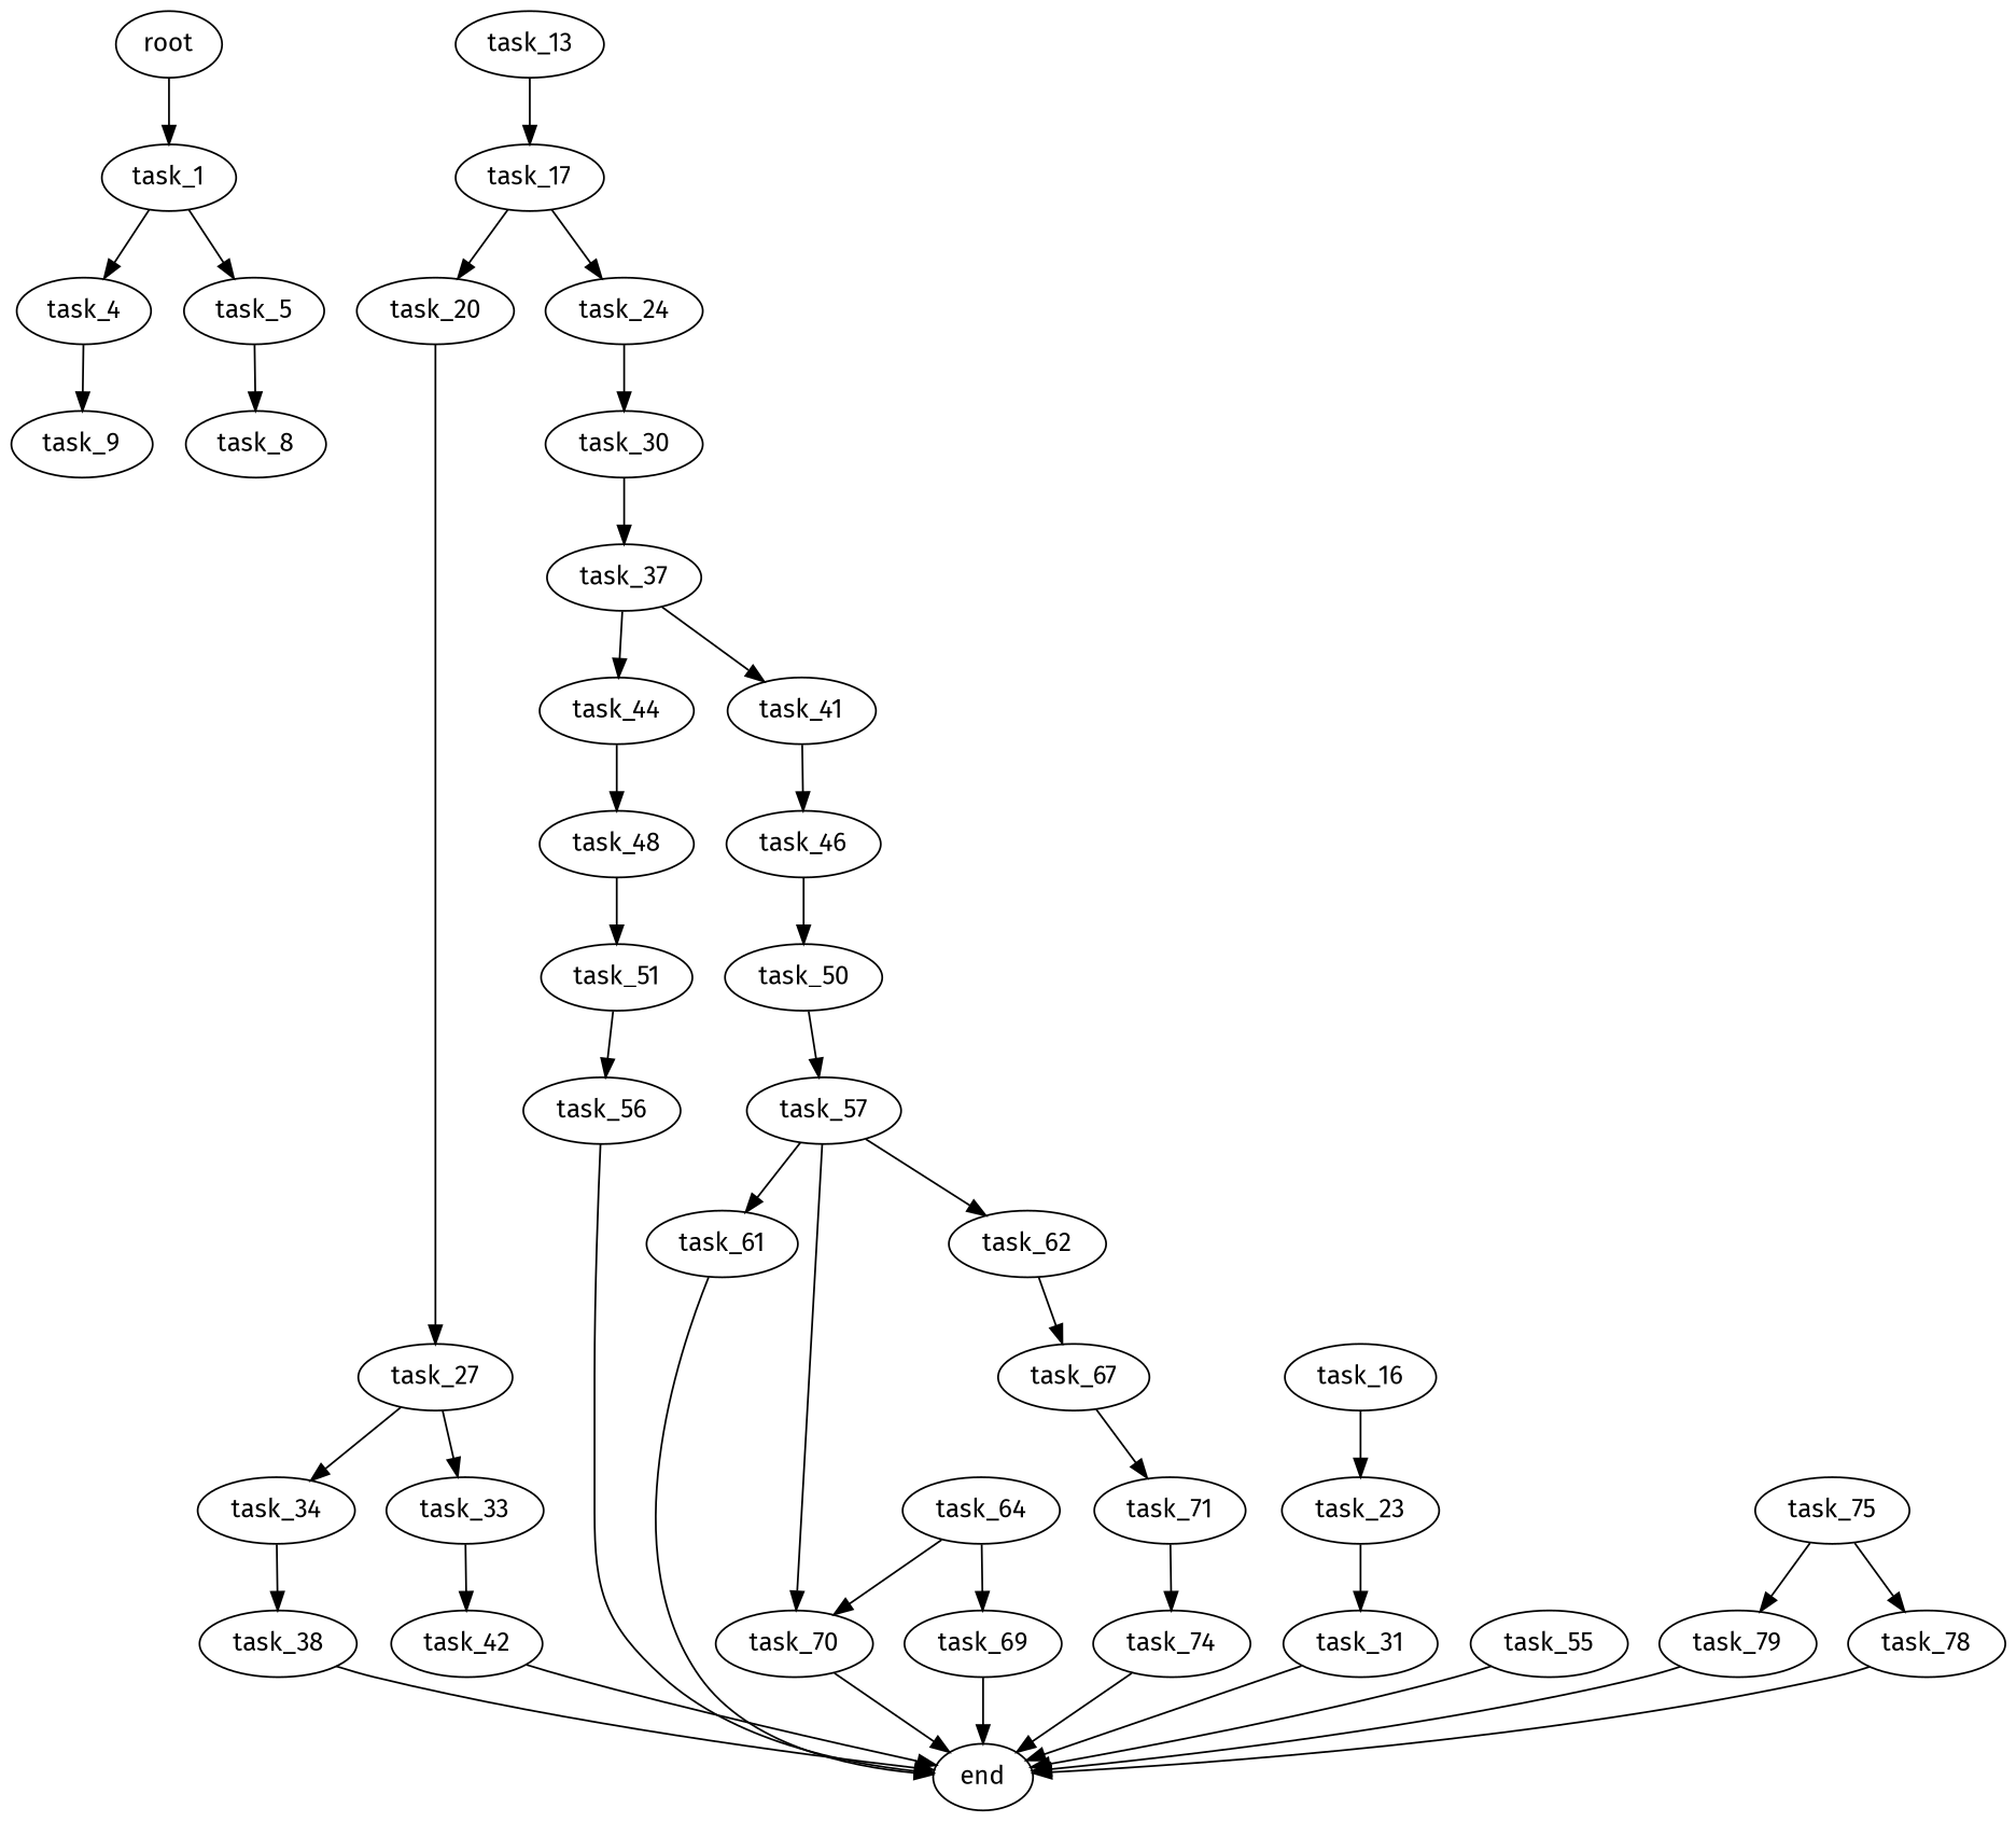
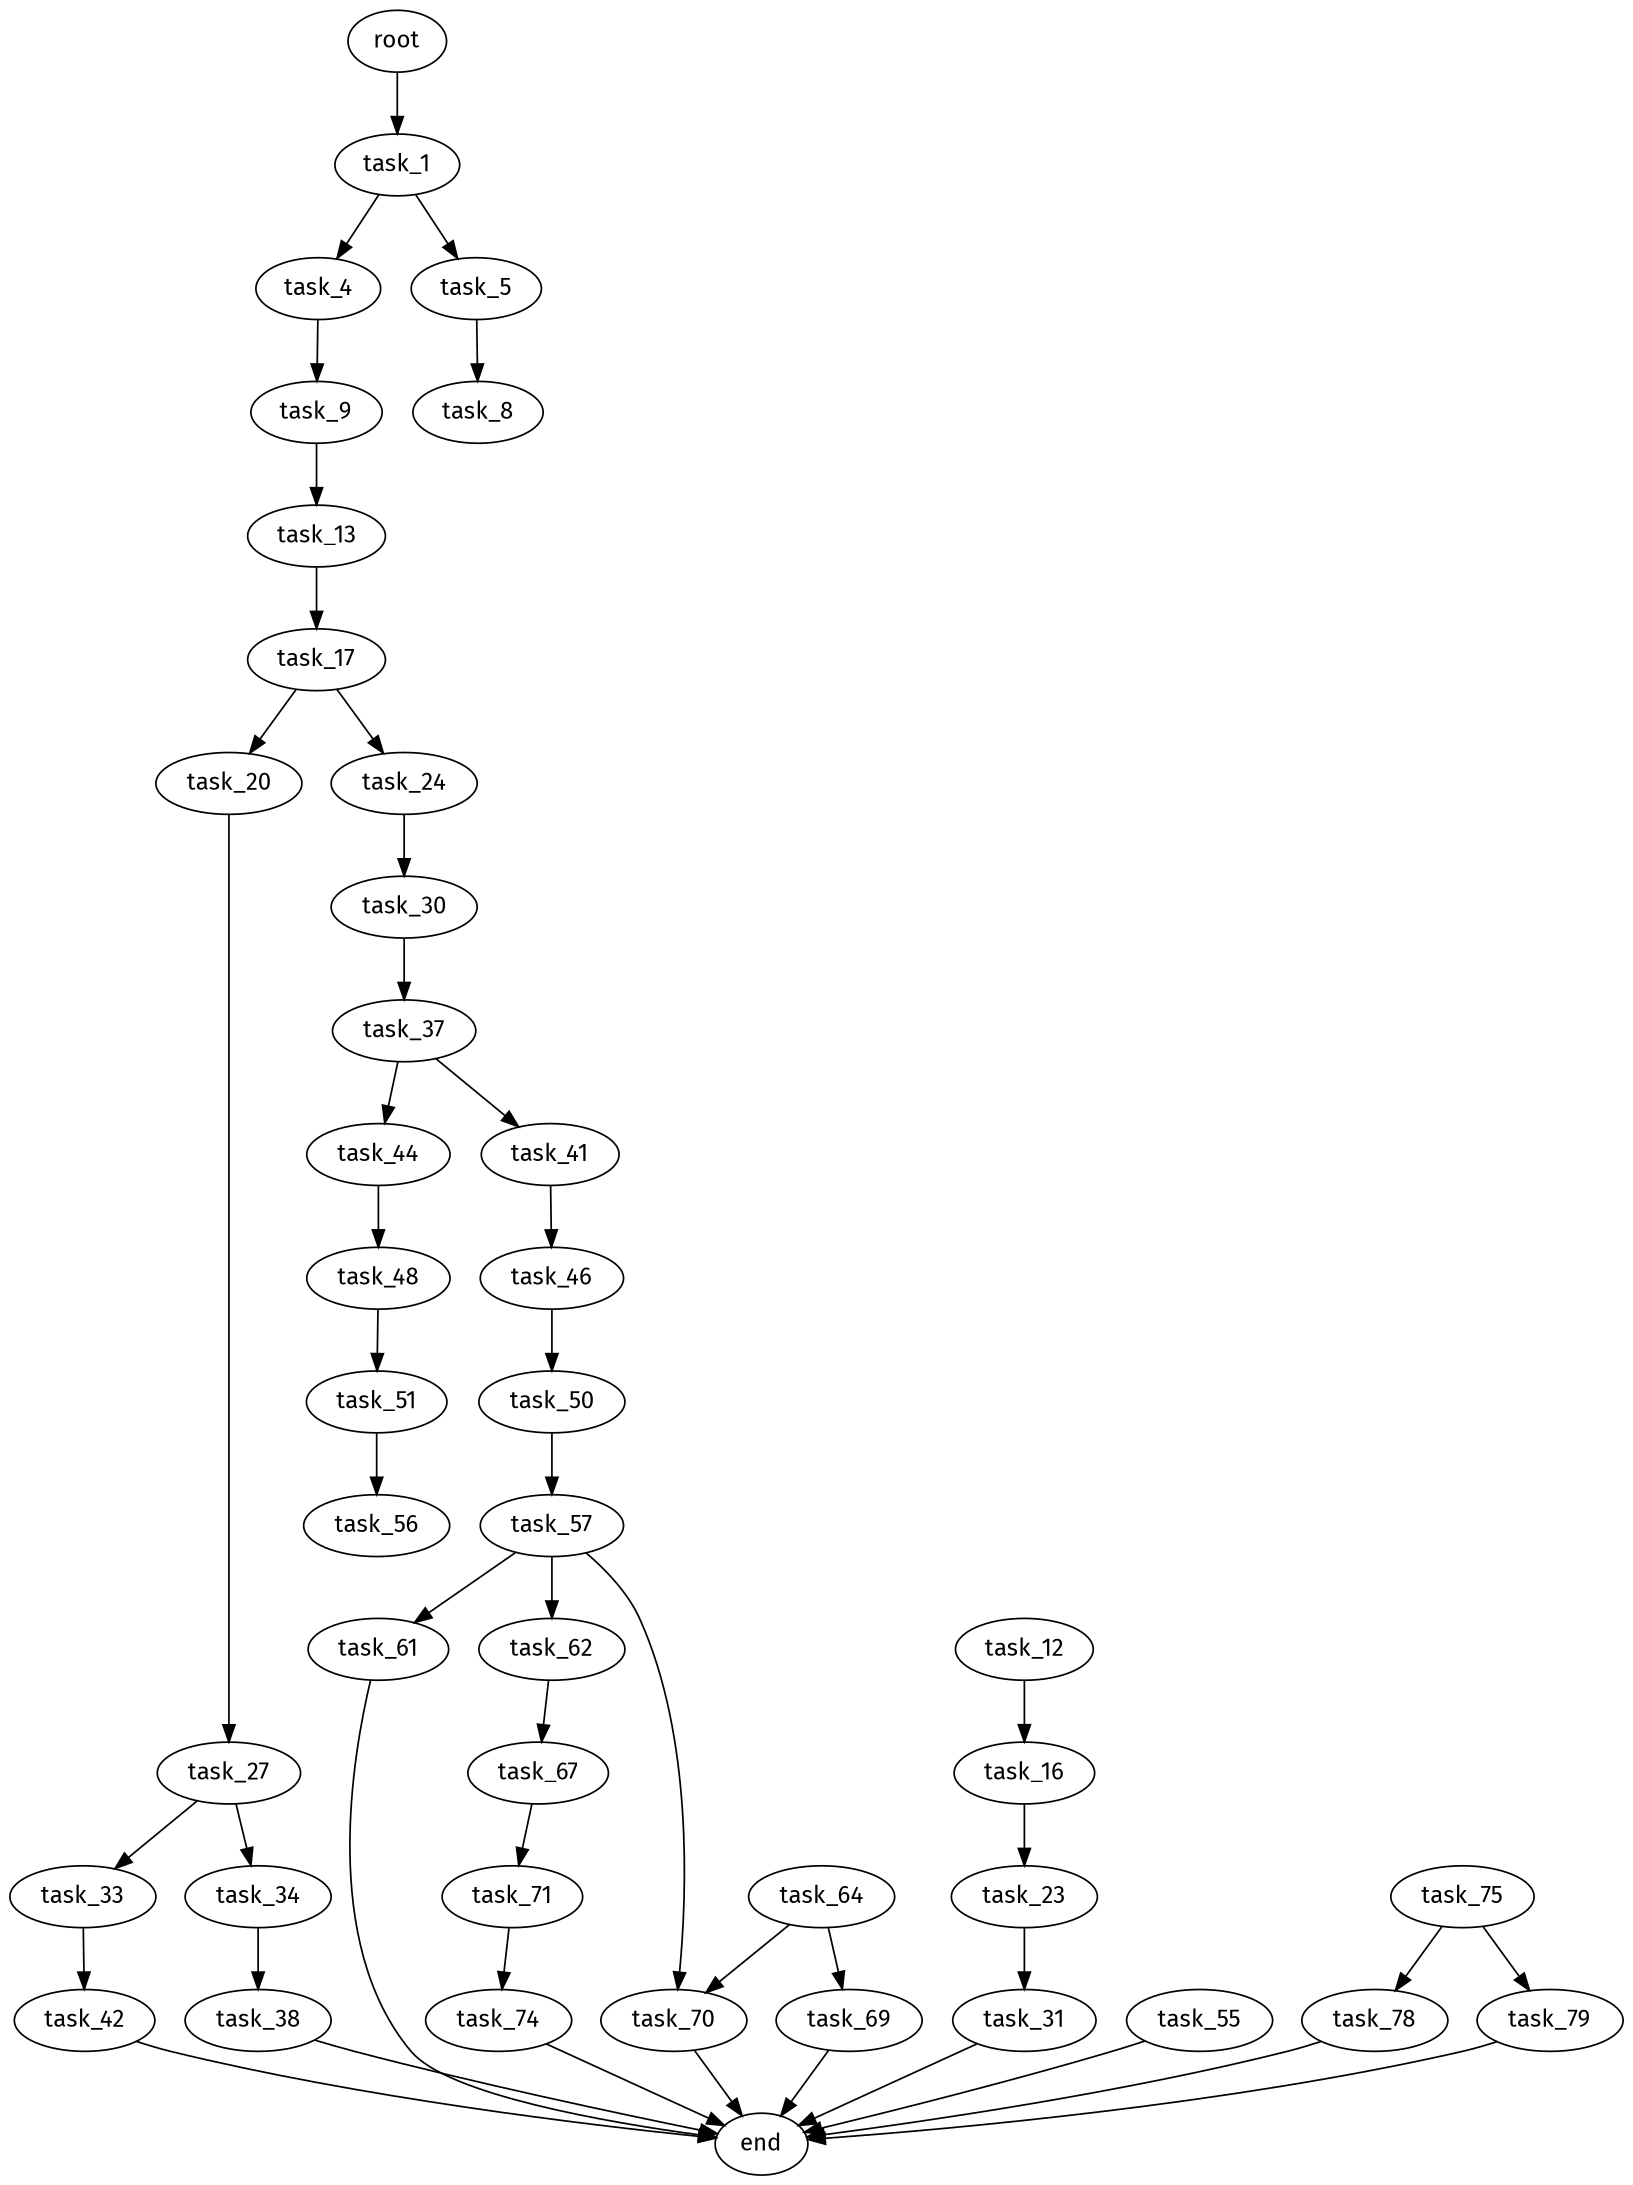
  digraph {
    fontname="Fira Sans"
    node [fontname="Fira Sans"]
    edge [fontname="Fira Sans"]
    root
    task_1
    task_4
    task_5
    task_9
    task_8
    task_13
+   task_12
    task_16
    task_17
    task_23
    n12 [label=task_20]
    task_24
    task_31
    task_27
    task_30
    task_33
    task_34
    end
    task_37
    task_42
    task_38
    task_41
    task_44
    task_46
    task_48
    task_50
    task_51
    task_57
    task_56
    task_61
    task_62
    task_70
    task_55
    task_67
    task_64
    task_69
    task_71
    task_74
    task_75
    task_78
    task_79
    root -> task_1
    task_1 -> task_4
    task_1 -> task_5
    task_4 -> task_9
    task_5 -> task_8
+   task_9 -> task_13
    task_13 -> task_17
+   task_12 -> task_16
    task_16 -> task_23
    task_17 -> n12
    task_17 -> task_24
    task_23 -> task_31
    n12 -> task_27
    task_24 -> task_30
    task_31 -> end
    task_27 -> task_33
    task_27 -> task_34
    task_30 -> task_37
    task_33 -> task_42
    task_34 -> task_38
    task_37 -> task_41
    task_37 -> task_44
    task_42 -> end
    task_38 -> end
    task_41 -> task_46
    task_44 -> task_48
    task_46 -> task_50
    task_48 -> task_51
    task_50 -> task_57
    task_51 -> task_56
    task_57 -> task_61
    task_57 -> task_62
    task_57 -> task_70
-   task_56 -> end
    task_61 -> end
    task_62 -> task_67
    task_70 -> end
    task_55 -> end
    task_67 -> task_71
    task_64 -> task_70
    task_64 -> task_69
    task_69 -> end
    task_71 -> task_74
    task_74 -> end
    task_75 -> task_78
    task_75 -> task_79
    task_78 -> end
    task_79 -> end
  }
